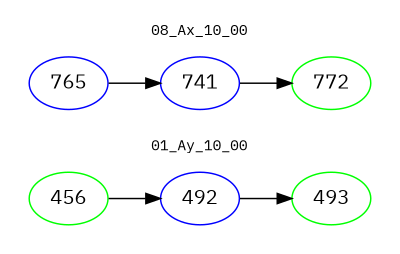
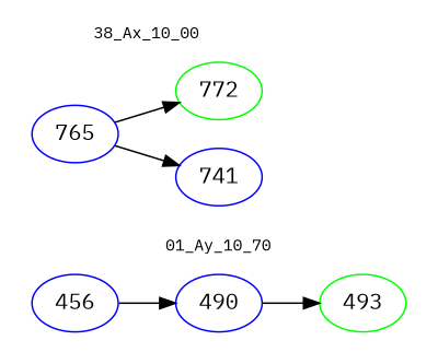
  digraph {
    fontname="IBM Plex Mono"
    rankdir=LR
    node [color=blue fontname="IBM Plex Mono"]
    edge [color=black fontname="IBM Plex Mono"]
-   n1 [label=492]
-   n2 [color=green label=456]
+   n1 [label=490]
+   n2 [label=456]
    n3 [color=green label=493]
    n4 [label=765]
    n5 [label=741]
    n6 [color=green label=772]
    subgraph cluster_1 {
      color=white
      fontsize=10
-     label="01_Ay_10_00"
+     label="01_Ay_10_70"
      n1
      n2
      n3
    }
    subgraph cluster_2 {
      color=white
      fontsize=10
-     label="08_Ax_10_00"
+     label="38_Ax_10_00"
      n4
      n5
      n6
    }
    n1 -> n3
    n2 -> n1
    n4 -> n5
-   n5 -> n6
+   n4 -> n6
  }
